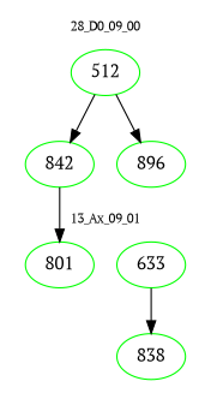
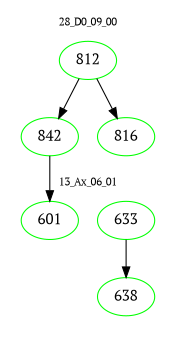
  digraph {
    fontname="PT Serif"
    node [color=green fontname="PT Serif"]
    edge [color=black fontname="PT Serif"]
    n1 [label=633]
-   n2 [label=801]
-   n3 [label=838]
-   n4 [label=512]
+   n2 [label=601]
+   n3 [label=638]
+   n4 [label=812]
    n5 [label=842]
-   n6 [label=896]
+   n6 [label=816]
    subgraph cluster_1 {
      color=white
      fontsize=10
-     label="13_Ax_09_01"
+     label="13_Ax_06_01"
      n1
      n2
      n3
    }
    subgraph cluster_2 {
      color=white
      fontsize=10
      label="28_D0_09_00"
      n4
      n5
      n6
    }
    n1 -> n3
    n4 -> n5
    n4 -> n6
    n5 -> n2
  }
